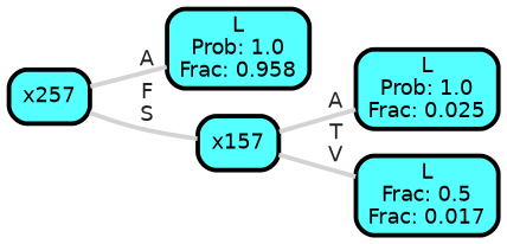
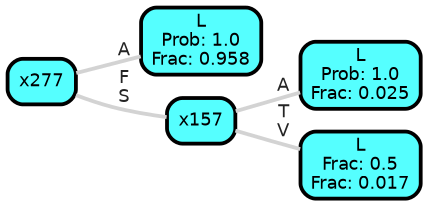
  graph {
    rankdir=LR
    ranksep="0 equally"
    splines=straight
    node [color=black fillcolor="#55ffff" fontcolor=black fontname=helvetica penwidth=3 shape=box style="filled, rounded"]
    edge [color=lightgray fontcolor=grey14 fontname=helvetica fontweight=bold penwidth=3]
    n1 [label="L\nProb: 1.0\nFrac: 0.958"]
-   n2 [label=x257]
+   n2 [label=x277]
    n3 [label=x157]
    n4 [label="L\nProb: 1.0\nFrac: 0.025"]
    n5 [label="L\nFrac: 0.5\nFrac: 0.017"]
    subgraph sub_1 {
      rank=same
    }
    n2 -- n1 [label=" A"]
    n2 -- n3 [label=" F\n S"]
    n3 -- n4 [label=" A"]
    n3 -- n5 [label=" T\n V"]
  }
